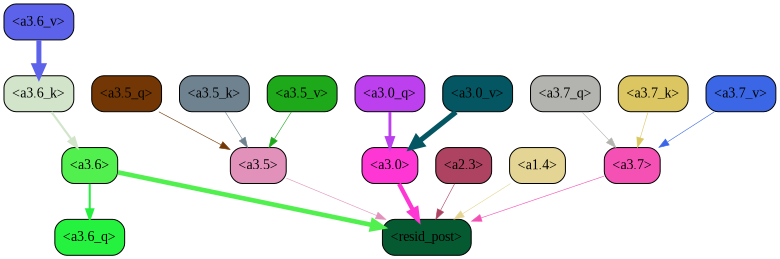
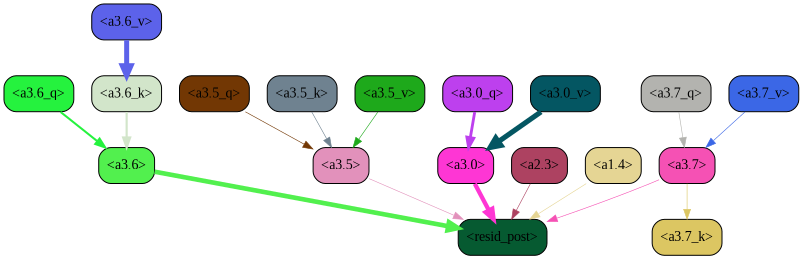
  strict digraph {
    fontname="Liberation Serif"
    splines=true
    node [color=black fontname="Liberation Serif" shape=box style="filled, rounded"]
    edge [fontname="Liberation Serif" penwidth=0.6]
    "<a3.7>" [fillcolor="#f551b4"]
    "<resid_post>" [fillcolor="#065a31"]
    "<a3.6>" [fillcolor="#52f04e"]
    "<a3.5>" [fillcolor="#e291bb"]
    "<a3.0>" [fillcolor="#fe36d4"]
    "<a2.3>" [fillcolor="#ad4261"]
    "<a1.4>" [fillcolor="#e5d594"]
    "<a3.7_q>" [fillcolor="#b3b3af"]
    "<a3.6_q>" [fillcolor="#25f23e"]
    "<a3.5_q>" [fillcolor="#723704"]
    "<a3.0_q>" [fillcolor="#bd40ee"]
    "<a3.7_k>" [fillcolor="#dcc662"]
    "<a3.6_k>" [fillcolor="#d2e5ca"]
    "<a3.5_k>" [fillcolor="#6f8290"]
    "<a3.7_v>" [fillcolor="#3b67e6"]
    "<a3.6_v>" [fillcolor="#5c62ea"]
    "<a3.5_v>" [fillcolor="#1ea91b"]
    "<a3.0_v>" [fillcolor="#045662"]
    "<a3.7>" -> "<resid_post>" [color="#f551b4"]
    "<a3.6>" -> "<resid_post>" [color="#52f04e" penwidth=4.648244500160217]
    "<a3.5>" -> "<resid_post>" [color="#e291bb"]
    "<a3.0>" -> "<resid_post>" [color="#fe36d4" penwidth=4.3288813829422]
    "<a2.3>" -> "<resid_post>" [color="#ad4261"]
    "<a1.4>" -> "<resid_post>" [color="#e5d594"]
    "<a3.7_q>" -> "<a3.7>" [color="#b3b3af"]
-   "<a3.6>" -> "<a3.6_q>" [color="#25f23e" penwidth=2.03758105635643]
+   "<a3.6_q>" -> "<a3.6>" [color="#25f23e" penwidth=2.03758105635643]
    "<a3.5_q>" -> "<a3.5>" [color="#723704"]
    "<a3.0_q>" -> "<a3.0>" [color="#bd40ee" penwidth=2.8638100624084473]
-   "<a3.7_k>" -> "<a3.7>" [color="#dcc662"]
+   "<a3.7>" -> "<a3.7_k>" [color="#dcc662"]
    "<a3.6_k>" -> "<a3.6>" [color="#d2e5ca" penwidth=2.174198240041733]
    "<a3.5_k>" -> "<a3.5>" [color="#6f8290"]
    "<a3.7_v>" -> "<a3.7>" [color="#3b67e6"]
    "<a3.6_v>" -> "<a3.6_k>" [color="#5c62ea" penwidth=5.002329230308533]
    "<a3.5_v>" -> "<a3.5>" [color="#1ea91b"]
    "<a3.0_v>" -> "<a3.0>" [color="#045662" penwidth=5.188832879066467]
  }
